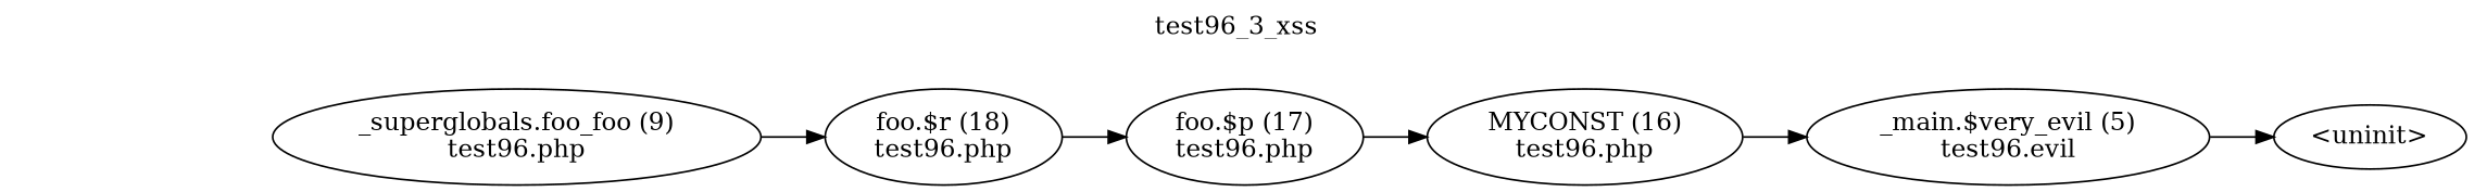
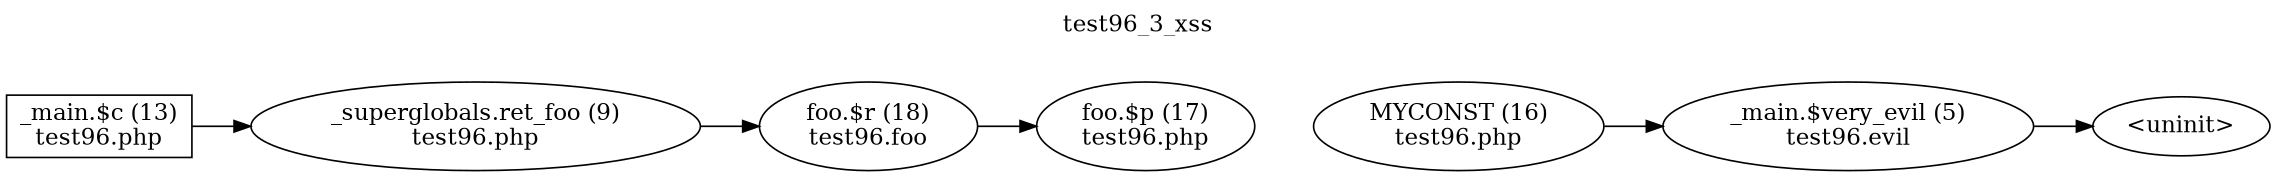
  digraph {
    label=test96_3_xss
    labelloc=t
    rankdir=LR
    node [shape=ellipse]
-   n2 [label="_superglobals.foo_foo (9)\ntest96.php"]
-   n3 [label="foo.$r (18)\ntest96.php"]
+   n1 [label="_main.$c (13)\ntest96.php" shape=box]
+   n2 [label="_superglobals.ret_foo (9)\ntest96.php"]
+   n3 [label="foo.$r (18)\ntest96.foo"]
    n4 [label="foo.$p (17)\ntest96.php"]
    n5 [label="MYCONST (16)\ntest96.php"]
    n6 [label="_main.$very_evil (5)\ntest96.evil"]
    n7 [label="<uninit>"]
+   n1 -> n2
    n2 -> n3
    n3 -> n4
-   n4 -> n5
    n5 -> n6
    n6 -> n7
  }
